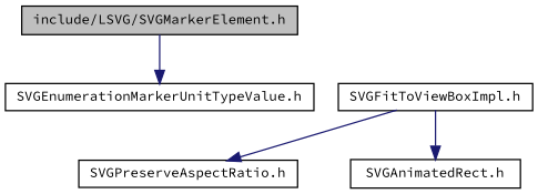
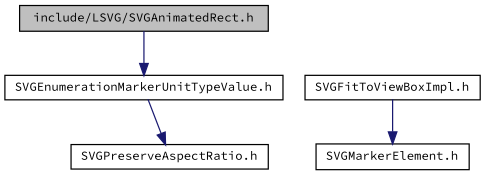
  digraph {
    fontname="Source Code Pro"
    node [color=black fillcolor=white fontname="Source Code Pro" fontsize=10 shape=record style=filled]
    edge [color=midnightblue fontname="Source Code Pro" fontsize=10 labelfontname=Helvetica labelfontsize=10 style=solid]
-   n1 [fillcolor=grey75 fontcolor=black height=0.2 label="include/LSVG/SVGMarkerElement.h" width=0.4]
+   n1 [fillcolor=grey75 fontcolor=black height=0.2 label="include/LSVG/SVGAnimatedRect.h" width=0.4]
    n2 [height=0.2 label="SVGEnumerationMarkerUnitTypeValue.h" width=0.4]
    n3 [height=0.2 label="SVGFitToViewBoxImpl.h" width=0.4]
-   n4 [height=0.2 label="SVGAnimatedRect.h" width=0.4]
+   n4 [height=0.2 label="SVGMarkerElement.h" width=0.4]
    n5 [height=0.2 label="SVGPreserveAspectRatio.h" width=0.4]
    n1 -> n2
    n3 -> n4
-   n3 -> n5
+   n2 -> n5
  }
